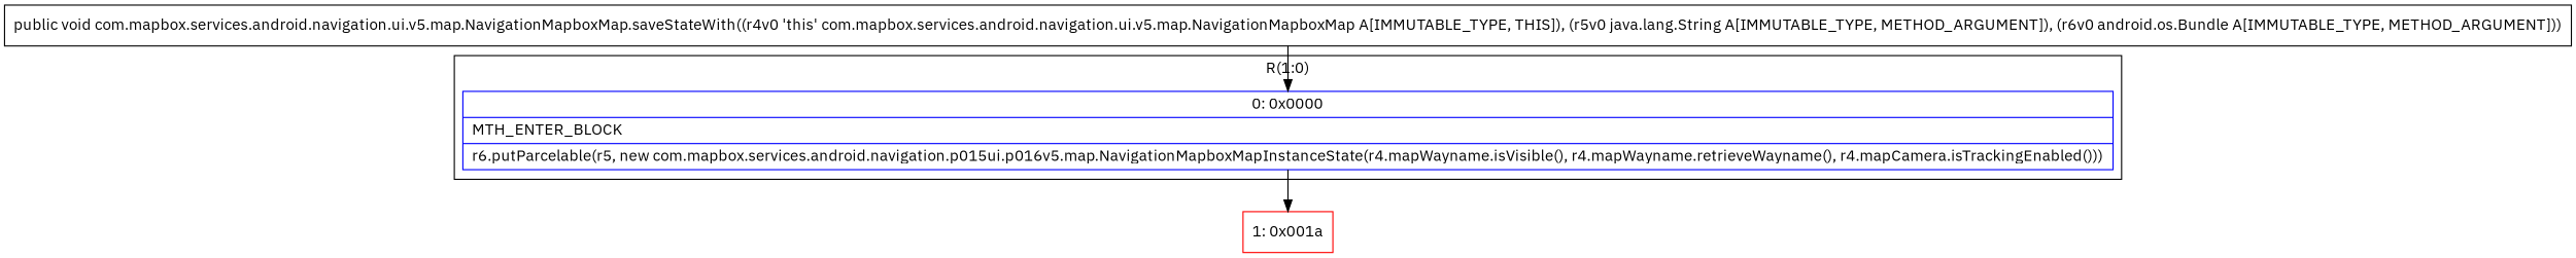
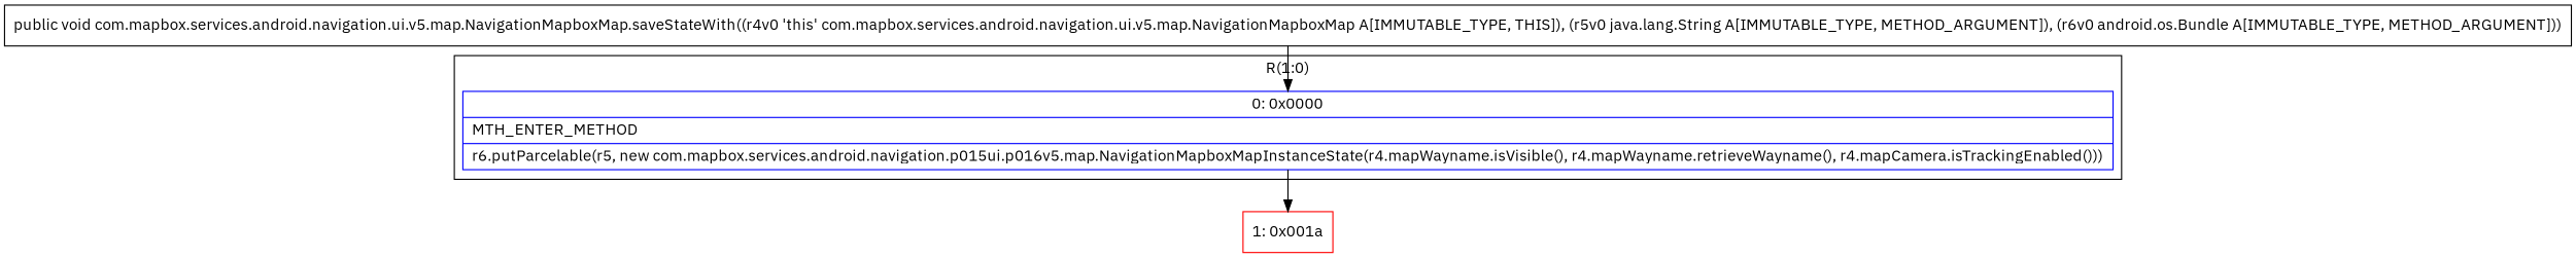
  digraph {
    fontname="IBM Plex Sans"
    node [shape=record fontname="IBM Plex Sans"]
    edge [fontname="IBM Plex Sans"]
-   n1 [color=blue label="{0\:\ 0x0000|MTH_ENTER_BLOCK\l|r6.putParcelable(r5, new com.mapbox.services.android.navigation.p015ui.p016v5.map.NavigationMapboxMapInstanceState(r4.mapWayname.isVisible(), r4.mapWayname.retrieveWayname(), r4.mapCamera.isTrackingEnabled()))\l}"]
+   n1 [color=blue label="{0\:\ 0x0000|MTH_ENTER_METHOD\l|r6.putParcelable(r5, new com.mapbox.services.android.navigation.p015ui.p016v5.map.NavigationMapboxMapInstanceState(r4.mapWayname.isVisible(), r4.mapWayname.retrieveWayname(), r4.mapCamera.isTrackingEnabled()))\l}"]
    n2 [color=red label="{1\:\ 0x001a}"]
    n3 [label="{public void com.mapbox.services.android.navigation.ui.v5.map.NavigationMapboxMap.saveStateWith((r4v0 'this' com.mapbox.services.android.navigation.ui.v5.map.NavigationMapboxMap A[IMMUTABLE_TYPE, THIS]), (r5v0 java.lang.String A[IMMUTABLE_TYPE, METHOD_ARGUMENT]), (r6v0 android.os.Bundle A[IMMUTABLE_TYPE, METHOD_ARGUMENT])) }"]
    subgraph cluster_1 {
      label="R(1:0)"
      n1
    }
    n1 -> n2
    n3 -> n1
  }
